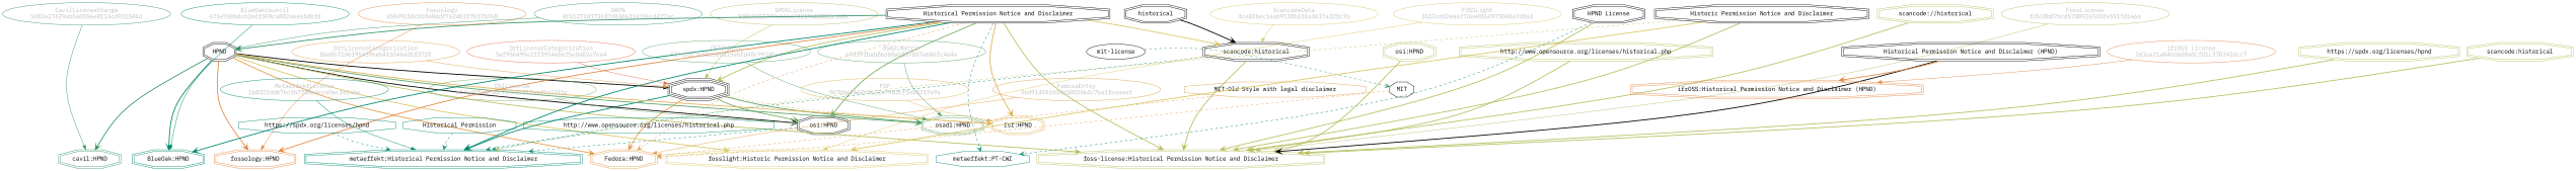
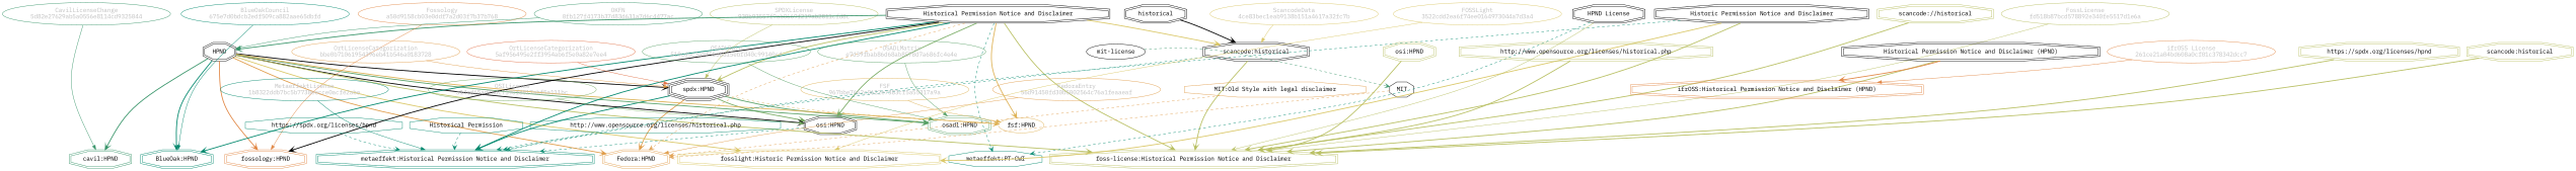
  strict digraph {
    fontname="IBM Plex Mono"
    splines=curved
    node [fontname="IBM Plex Mono" shape=doubleoctagon]
    edge [color="#b8bf62" fontname="IBM Plex Mono" weight=0.7 arrowhead=vee style=bold]
    n1 [color="#b8bf62" fillcolor="beige;1" fontcolor=gray label="SPDXLicense\n930b93557f9ab0669f219ab2811cfd8c" shape=ellipse]
    n2 [label="spdx:HPND" shape=tripleoctagon]
    n3 [label="osi:HPND"]
    n4 [color="#e09d4b" label="Fedora:HPND"]
    n5 [color="#58a066" label="osadl:HPND"]
-   n6 [color="#deb256" label="fsf:HPND"]
+   n6 [color="#deb256" label="fsf:HPND" shape=ellipse]
    n7 [color="#00876c" label="metaeffekt:Historical Permission Notice and Disclaimer"]
    n8 [label=HPND]
    n9 [color="#00876c" label="BlueOak:HPND"]
    n10 [color="#e18745" label="fossology:HPND"]
    n11 [color="#379469" label="cavil:HPND"]
    n12 [color="#b8bf62" label="foss-license:Historical Permission Notice and Disclaimer"]
    n13 [color="#dac767" label="fosslight:Historic Permission Notice and Disclaimer"]
    n14 [label="Historical Permission Notice and Disclaimer"]
    n15 [label="scancode:historical"]
    n16 [color="#00876c" label="metaeffekt:PT-CWI" shape=octagon]
    n17 [label=MIT shape=octagon]
    n18 [color="#78ab63" fillcolor="beige;1" fontcolor=gray label="OSILicense\na14cd65ad75dc7590fd817abf5a111bc" shape=ellipse]
    n19 [color="#e09d4b" fillcolor="beige;1" fontcolor=gray label="FedoraEntry\n56d91450fd30b5002564c76a1feaaeaf" shape=ellipse]
    n20 [color="#e09d4b" label="MIT:Old Style with legal disclaimer" shape=octagon]
    n21 [color="#00876c" fillcolor="beige;1" fontcolor=gray label="BlueOakCouncil\n675e7d0bdcb2edf509ca882aae65dbfd" shape=ellipse]
    n22 [color="#58a066" fillcolor="beige;1" fontcolor=gray label="OSADLRule\n519cd5c3a9f556b815ebfd40c99140c4" shape=ellipse]
    n23 [color="#58a066" fillcolor="beige;1" fontcolor=gray label="OSADLMatrix\ne7d39fbab86d68ab8578d7a686fc4e4e" shape=ellipse]
    n24 [color="#deb256" fillcolor="beige;1" fontcolor=gray label="FSF\n967bbe7662c0622e7383cf5a55317a9a" shape=ellipse]
    n25 [color="#dac767" fillcolor="beige;1" fontcolor=gray label="ScancodeData\n4ce83bec1eab9138b151a4617a32fc7b" shape=ellipse]
    n26 [label=historical]
    n27 [color="#e18745" fillcolor="beige;1" fontcolor=gray label="Fossology\na50d9158cb03e0ddf7a2d03f7b37b768" shape=ellipse]
    n28 [color="#379469" fillcolor="beige;1" fontcolor=gray label="OKFN\n0fb127f4173b37d83d631a7d6c4477ac" shape=ellipse]
    n29 [label="mit-license" shape=ellipse]
    n30 [color="#e06f45" fillcolor="beige;1" fontcolor=gray label="OrtLicenseCategorization\n5af956495e2ff3954ab6f5e0a82e7ee4" shape=ellipse]
    n31 [color="#e09d4b" fillcolor="beige;1" fontcolor=gray label="OrtLicenseCategorization\nbbe0b71061954396eb41b546a0183728" shape=ellipse]
    n32 [color="#379469" fillcolor="beige;1" fontcolor=gray label="CavilLicenseChange\n5d82e27629ab5a0556e8114cd9325044" shape=ellipse]
    n33 [color="#00876c" fillcolor="beige;1" fontcolor=gray label="MetaeffektLicense\n1b8322ddb7bc5b7738eecce0acfe2abe" shape=ellipse]
    n34 [color="#00876c" label="Historical Permission" shape=octagon]
    n35 [label="Historic Permission Notice and Disclaimer"]
    n36 [color="#00876c" label="http://www.opensource.org/licenses/historical.php" shape=octagon]
    n37 [color="#00876c" label="https://spdx.org/licenses/hpnd" shape=octagon]
    n38 [label="HPND License"]
    n39 [color="#b8bf62" fillcolor="beige;1" fontcolor=gray label="FossLicense\nfd518b87bcd578892e340fe5517d1e6a" shape=ellipse]
    n40 [color="#b8bf62" label="scancode://historical"]
    n41 [color="#b8bf62" label="http://www.opensource.org/licenses/historical.php"]
    n42 [color="#b8bf62" label="https://spdx.org/licenses/hpnd"]
    n43 [color="#b8bf62" label="scancode:historical"]
    n44 [color="#b8bf62" label="osi:HPND"]
    n45 [label="Historical Permission Notice and Disclaimer (HPND)"]
    n46 [color="#e18745" label="ifrOSS:Historical Permission Notice and Disclaimer (HPND)"]
    n47 [color="#dac767" fillcolor="beige;1" fontcolor=gray label="FOSSLight\n3522cdd2ea6f74ee0164973044a7d3a4" shape=ellipse]
    n48 [color="#e18745" fillcolor="beige;1" fontcolor=gray label="ifrOSS License\n261ce21a04bd608a0cf01c378342dcc7" shape=ellipse]
    n1 -> n2 [weight=0.5 arrowhead="" style=""]
    n2 -> n3 [color="#78ab63"]
    n2 -> n4 [color="#e09d4b"]
    n2 -> n5 [color="#58a066"]
    n2 -> n6 [color="#deb256" style=dashed weight=0.5]
    n2 -> n7 [color="#00876c"]
    n3 -> n7 [color="#00876c" style=dashed weight=0.5]
-   n8 -> n2 [arrowhead=normal color=""]
+   n8 -> n2 [color=""]
    n8 -> n3 [color=""]
    n8 -> n4 [color="#e09d4b"]
    n8 -> n5 [color="#58a066"]
    n8 -> n6 [color="#deb256"]
    n8 -> n9 [color="#00876c"]
    n8 -> n10 [color="#e18745"]
    n8 -> n11 [color="#379469"]
    n8 -> n12
    n8 -> n13 [color="#dac767"]
    n14 -> n2
    n14 -> n3 [color="#78ab63"]
    n14 -> n4 [color="#e09d4b" style=dashed weight=0.5]
    n14 -> n6 [color="#deb256"]
    n14 -> n7 [color="#00876c"]
    n14 -> n8 [color="#379469"]
    n14 -> n9 [color="#00876c"]
-   n14 -> n10 [color="#e18745"]
+   n14 -> n10 [color=black]
    n14 -> n12
    n14 -> n15 [color="#dac767"]
    n14 -> n16 [color="#00876c" style=dashed weight=0.5]
    n15 -> n7 [color="#00876c" style=dashed weight=0.5]
    n15 -> n12
    n17 -> n4 [color="#e09d4b" style=dashed weight=0.5]
    n18 -> n3 [color="#78ab63" weight=0.5 arrowhead="" style=""]
    n19 -> n4 [color="#e09d4b" weight=0.5 arrowhead="" style=""]
    n20 -> n4 [color="#e09d4b" style=dashed weight=0.5]
    n21 -> n9 [color="#00876c" weight=0.5 arrowhead="" style=""]
    n22 -> n5 [color="#58a066" weight=0.5 arrowhead="" style=""]
    n23 -> n5 [color="#58a066" weight=0.5 arrowhead="" style=""]
    n24 -> n6 [color="#deb256" weight=0.5 arrowhead="" style=""]
    n25 -> n15 [color="#dac767" weight=0.5 arrowhead="" style=""]
    n26 -> n15 [color=""]
    n27 -> n10 [color="#e18745" weight=0.5 arrowhead="" style=""]
    n28 -> n8 [color="#379469" weight=0.5 arrowhead="" style=""]
    n29 -> n17 [color="#379469" style=dashed weight=0.5]
    n30 -> n2 [color="#e06f45" weight=0.5 arrowhead="" style=""]
    n31 -> n2 [color="#e09d4b" weight=0.5 arrowhead="" style=""]
    n32 -> n11 [color="#379469" weight=0.5 arrowhead="" style=""]
    n33 -> n7 [color="#00876c" weight=0.5 arrowhead="" style=""]
    n34 -> n7 [color="#00876c" style=dashed weight=0.5]
-   n35 -> n7 [style=dashed weight=0.5]
+   n35 -> n7 [color="#00876c" style=dashed weight=0.5]
    n35 -> n12
    n35 -> n13 [color="#dac767"]
    n36 -> n7 [color="#00876c" style=dashed weight=0.5]
    n37 -> n7 [color="#00876c" style=dashed weight=0.5]
-   n38 -> n12
+   n38 -> n12 [style=solid]
    n38 -> n16 [color="#00876c" style=dashed weight=0.5]
    n39 -> n12 [weight=0.5 arrowhead="" style=""]
    n40 -> n12
    n41 -> n12
    n42 -> n12
    n43 -> n12
    n44 -> n12
-   n45 -> n12 [color=black]
+   n45 -> n12
    n45 -> n46 [color="#e18745"]
    n47 -> n13 [color="#dac767" weight=0.5 arrowhead="" style=""]
    n48 -> n46 [color="#e18745" weight=0.5 arrowhead="" style=""]
  }
